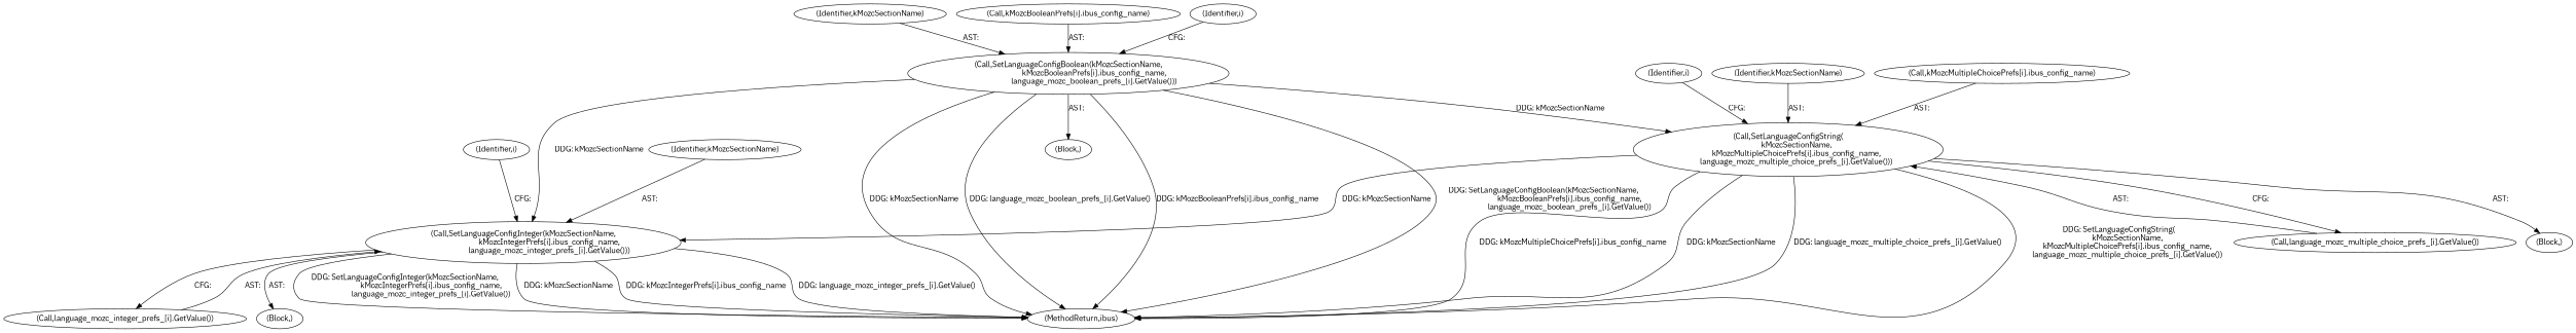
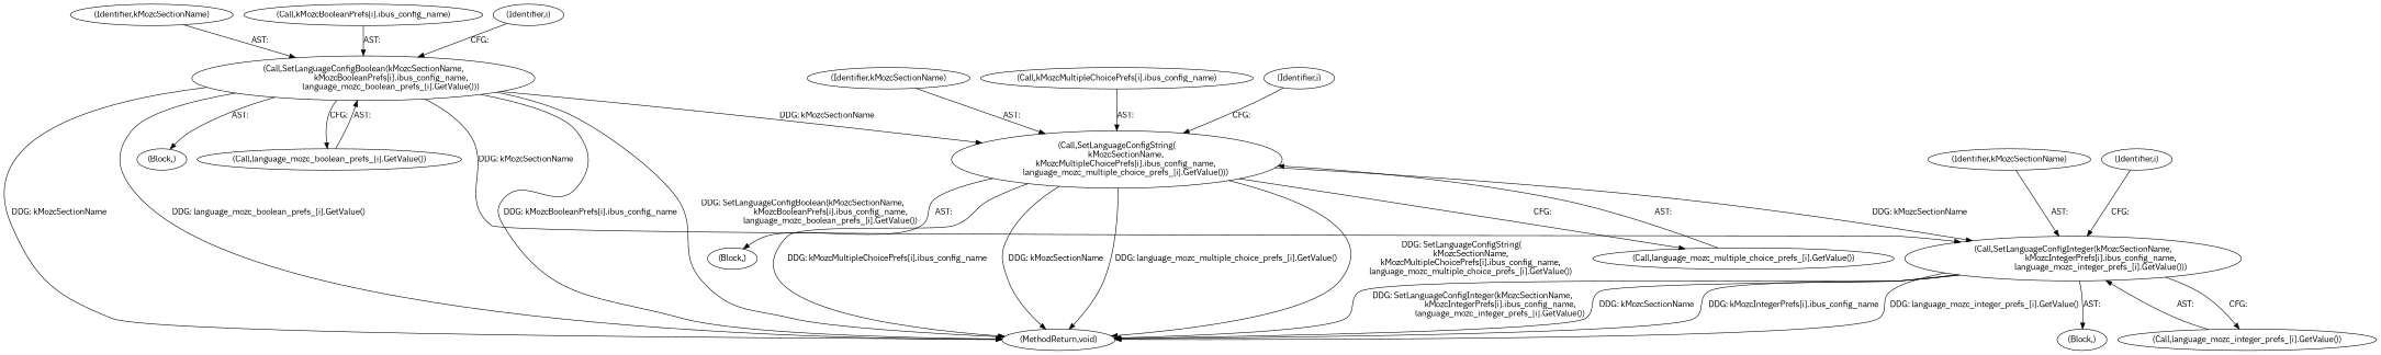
  digraph {
    fontname="IBM Plex Sans"
    node [fontname="IBM Plex Sans"]
    edge [fontname="IBM Plex Sans"]
    n1 [label="(Call,SetLanguageConfigInteger(kMozcSectionName,\n                               kMozcIntegerPrefs[i].ibus_config_name,\n                               language_mozc_integer_prefs_[i].GetValue()))"]
-   n2 [label="(MethodReturn,ibus)"]
+   n2 [label="(MethodReturn,void)"]
    n3 [label="(Call,language_mozc_integer_prefs_[i].GetValue())"]
    n4 [label="(Block,)"]
    n5 [label="(Call,SetLanguageConfigString(\n          kMozcSectionName,\n          kMozcMultipleChoicePrefs[i].ibus_config_name,\n          language_mozc_multiple_choice_prefs_[i].GetValue()))"]
    n6 [label="(Call,language_mozc_multiple_choice_prefs_[i].GetValue())"]
    n7 [label="(Block,)"]
    n8 [label="(Call,SetLanguageConfigBoolean(kMozcSectionName,\n                               kMozcBooleanPrefs[i].ibus_config_name,\n                               language_mozc_boolean_prefs_[i].GetValue()))"]
    n9 [label="(Block,)"]
+   n10 [label="(Call,language_mozc_boolean_prefs_[i].GetValue())"]
    n11 [label="(Identifier,kMozcSectionName)"]
    n12 [label="(Call,kMozcMultipleChoicePrefs[i].ibus_config_name)"]
    n13 [label="(Identifier,kMozcSectionName)"]
    n14 [label="(Identifier,i)"]
    n15 [label="(Identifier,i)"]
    n16 [label="(Identifier,kMozcSectionName)"]
    n17 [label="(Call,kMozcBooleanPrefs[i].ibus_config_name)"]
    n18 [label="(Identifier,i)"]
    n1 -> n2 [label="DDG: SetLanguageConfigInteger(kMozcSectionName,\n                               kMozcIntegerPrefs[i].ibus_config_name,\n                               language_mozc_integer_prefs_[i].GetValue())"]
    n1 -> n2 [label="DDG: kMozcSectionName"]
    n1 -> n2 [label="DDG: kMozcIntegerPrefs[i].ibus_config_name"]
    n1 -> n2 [label="DDG: language_mozc_integer_prefs_[i].GetValue()"]
    n1 -> n3 [label="CFG: "]
    n1 -> n4 [label="AST: "]
    n3 -> n1 [label="AST: "]
    n5 -> n1 [label="DDG: kMozcSectionName"]
    n5 -> n2 [label="DDG: kMozcMultipleChoicePrefs[i].ibus_config_name"]
    n5 -> n2 [label="DDG: kMozcSectionName"]
    n5 -> n2 [label="DDG: language_mozc_multiple_choice_prefs_[i].GetValue()"]
    n5 -> n2 [label="DDG: SetLanguageConfigString(\n          kMozcSectionName,\n          kMozcMultipleChoicePrefs[i].ibus_config_name,\n          language_mozc_multiple_choice_prefs_[i].GetValue())"]
    n5 -> n6 [label="CFG: "]
    n5 -> n7 [label="AST: "]
    n6 -> n5 [label="AST: "]
    n8 -> n1 [label="DDG: kMozcSectionName"]
    n8 -> n2 [label="DDG: kMozcBooleanPrefs[i].ibus_config_name"]
    n8 -> n2 [label="DDG: SetLanguageConfigBoolean(kMozcSectionName,\n                               kMozcBooleanPrefs[i].ibus_config_name,\n                               language_mozc_boolean_prefs_[i].GetValue())"]
    n8 -> n2 [label="DDG: kMozcSectionName"]
    n8 -> n2 [label="DDG: language_mozc_boolean_prefs_[i].GetValue()"]
    n8 -> n5 [label="DDG: kMozcSectionName"]
    n8 -> n9 [label="AST: "]
+   n8 -> n10 [label="CFG: "]
+   n10 -> n8 [label="AST: "]
    n11 -> n5 [label="AST: "]
    n12 -> n5 [label="AST: "]
    n13 -> n1 [label="AST: "]
    n14 -> n1 [label="CFG: "]
    n15 -> n5 [label="CFG: "]
    n16 -> n8 [label="AST: "]
    n17 -> n8 [label="AST: "]
    n18 -> n8 [label="CFG: "]
  }
